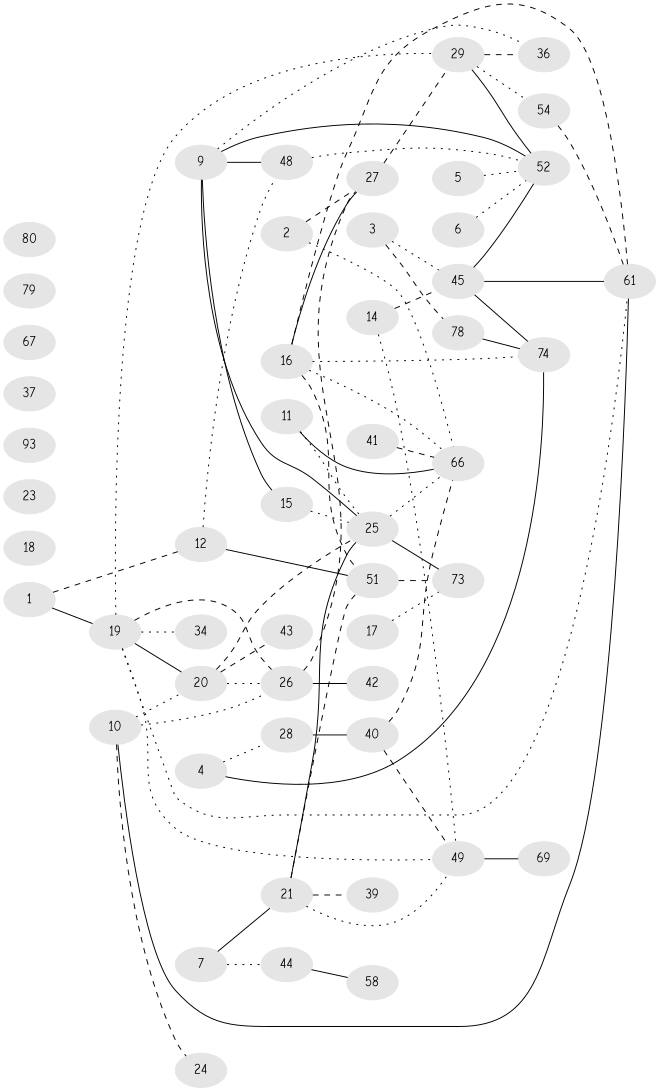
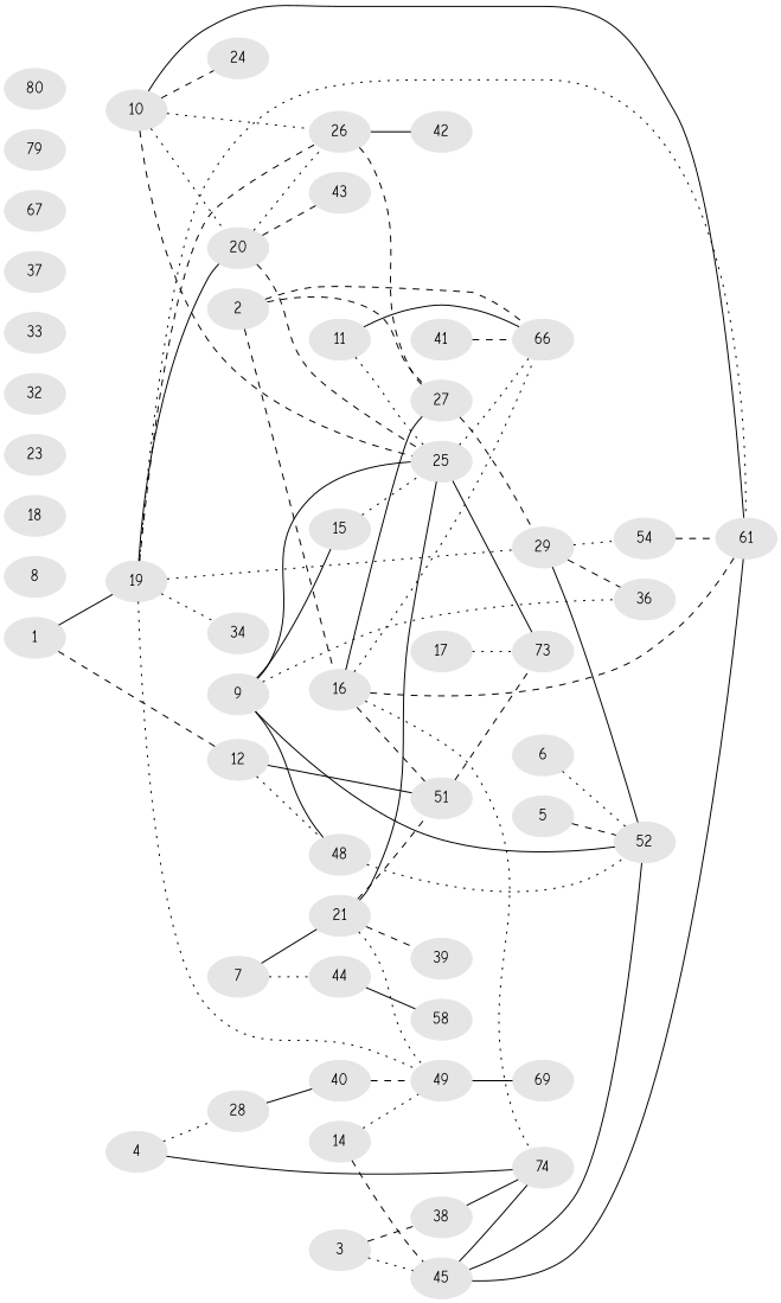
  graph {
    fontname="Comic Neue"
    rankdir=LR
    node [color=gray90 fontname="Comic Neue" style=filled]
    edge [fontname="Comic Neue" style=dotted]
    1 [super="+13"]
    12 [super="+50"]
    19 [super="+75"]
    52 [super="+70"]
    6
    48
    51 [super="+59"]
    20 [super="+31"]
    26 [super="+53"]
    61 [super="+72"]
    49 [super="+65"]
    29 [super="+55"]
    34
    16 [super="+77"]
    27 [super="+64"]
    66
    74 [super="+76"]
    2
    3
-   38 [label=78]
+   38
    45 [super="+56"]
    4 [super="+62"]
    28
    40 [super="+60"]
    5
    7 [super="+22"]
    21 [super="+63"]
    44 [super="+68"]
    25 [super="+35"]
    39
    58
+   8
    9 [super="+47"]
    15
    36 [super="+78"]
    73
    10 [super="+71"]
    24 [super="+46"]
    43
    42
    11 [super="+57"]
    14
    69
    17 [super="+30"]
    18
    54
    23
-   33 [label=93]
+   32
+   33
    37
    41
    67
    79
    80
    1 -- 12 [style=dashed]
    1 -- 19 [style=solid]
    12 -- 48
    12 -- 51 [style=solid]
    19 -- 20 [style=solid]
    19 -- 26 [style=dashed]
    19 -- 61
    19 -- 49
    19 -- 29
    19 -- 34
    6 -- 52
    48 -- 52
    51 -- 73 [style=dashed]
    20 -- 26
    20 -- 25 [style=dashed]
    20 -- 43 [style=dashed]
    26 -- 27 [style=dashed]
    26 -- 42 [style=solid]
    49 -- 69 [style=solid]
    29 -- 52 [style=solid]
    29 -- 36 [style=dashed]
    29 -- 54
    16 -- 51 [style=dashed]
    16 -- 61 [style=dashed]
    16 -- 27 [style=solid]
    16 -- 66
    16 -- 74
    27 -- 29 [style=dashed]
+   2 -- 16 [style=dashed]
    2 -- 27 [style=dashed]
-   2 -- 66
+   2 -- 66 [style=dashed]
    3 -- 38 [style=dashed]
    3 -- 45
    38 -- 74 [style=solid]
    45 -- 52 [style=solid]
    45 -- 61 [style=solid]
    45 -- 74 [style=solid]
    4 -- 74 [style=solid]
    4 -- 28
    28 -- 40 [style=solid]
    40 -- 49 [style=dashed]
-   40 -- 66 [style=dashed]
-   5 -- 52
+   5 -- 52 [style=dashed]
    7 -- 21 [style=solid]
    7 -- 44 [weight=2]
    21 -- 51 [style=dashed]
    21 -- 49
    21 -- 25 [style=solid]
    21 -- 39 [style=dashed]
    44 -- 58 [style=solid]
    25 -- 66
    25 -- 73 [style=solid]
    9 -- 52 [style=solid]
    9 -- 48 [style=solid]
    9 -- 25 [style=solid]
    9 -- 15 [style=solid]
    9 -- 36
    15 -- 25
    10 -- 20
    10 -- 26 [weight=2]
    10 -- 61 [style=solid]
+   10 -- 25 [style=dashed]
    10 -- 24 [style=dashed]
    11 -- 66 [style=solid]
    11 -- 25
    14 -- 49
    14 -- 45 [style=dashed]
    17 -- 73
    54 -- 61 [style=dashed]
    41 -- 66 [style=dashed]
  }
